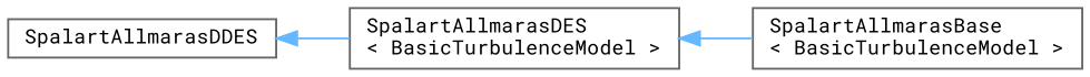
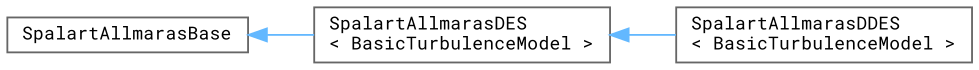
  digraph {
    fontname="Roboto Mono"
    rankdir=LR
    node [color=grey40 fillcolor=white fontname="Roboto Mono" fontsize=10 shape=box style=filled]
    edge [color=steelblue1 dir=back fontname="Roboto Mono" fontsize=10 labelfontname=Helvetica labelfontsize=10 style=solid]
-   n1 [height=0.2 label=SpalartAllmarasDDES width=0.4]
+   n1 [height=0.2 label=SpalartAllmarasBase width=0.4]
    n2 [height=0.2 label="SpalartAllmarasDES\l\< BasicTurbulenceModel \>" width=0.4]
-   n3 [height=0.2 label="SpalartAllmarasBase\l\< BasicTurbulenceModel \>" width=0.4]
+   n3 [height=0.2 label="SpalartAllmarasDDES\l\< BasicTurbulenceModel \>" width=0.4]
    n1 -> n2
    n2 -> n3
  }
